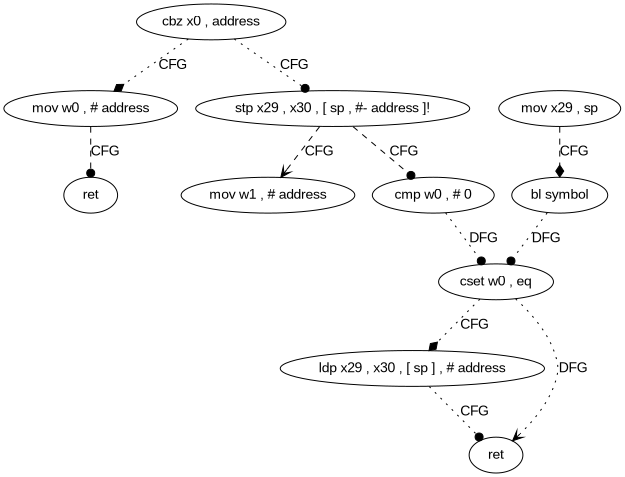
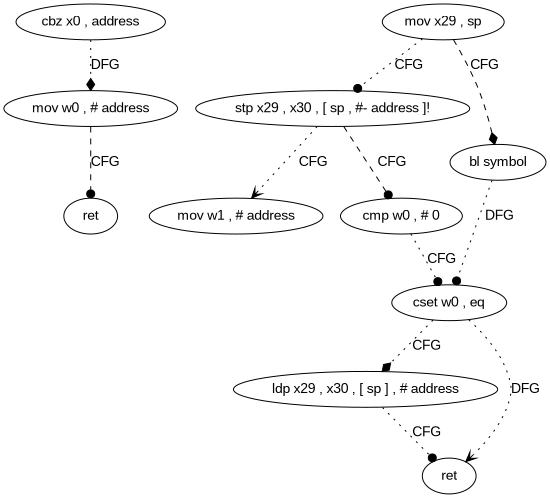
  digraph {
    fontname="Liberation Sans"
    node [fontname="Liberation Sans"]
    edge [arrowhead=dot fontname="Liberation Sans" style=dotted]
    n1 [label="cbz x0 , address"]
    n2 [label="mov w0 , # address"]
    n3 [label="stp x29 , x30 , [ sp , #- address ]!"]
    n4 [label=ret]
    n5 [label="mov w1 , # address"]
    n6 [label="cmp w0 , # 0"]
    n7 [label="mov x29 , sp"]
    n8 [label="bl symbol"]
    n9 [label="cset w0 , eq"]
    n10 [label="ldp x29 , x30 , [ sp ] , # address"]
    n11 [label=ret]
-   n1 -> n2 [arrowhead=diamond label=CFG]
-   n1 -> n3 [label=CFG]
+   n1 -> n2 [arrowhead=diamond label=DFG]
+   n7 -> n3 [label=CFG]
    n2 -> n4 [label=CFG style=dashed]
-   n3 -> n5 [arrowhead=vee label=CFG style=dashed]
+   n3 -> n5 [arrowhead=vee label=CFG]
    n3 -> n6 [label=CFG style=dashed]
-   n6 -> n9 [label=DFG]
+   n6 -> n9 [label=CFG]
    n7 -> n8 [arrowhead=diamond label=CFG style=dashed]
    n8 -> n9 [label=DFG]
    n9 -> n10 [arrowhead=diamond label=CFG]
    n9 -> n11 [arrowhead=vee label=DFG]
    n10 -> n11 [label=CFG]
  }
